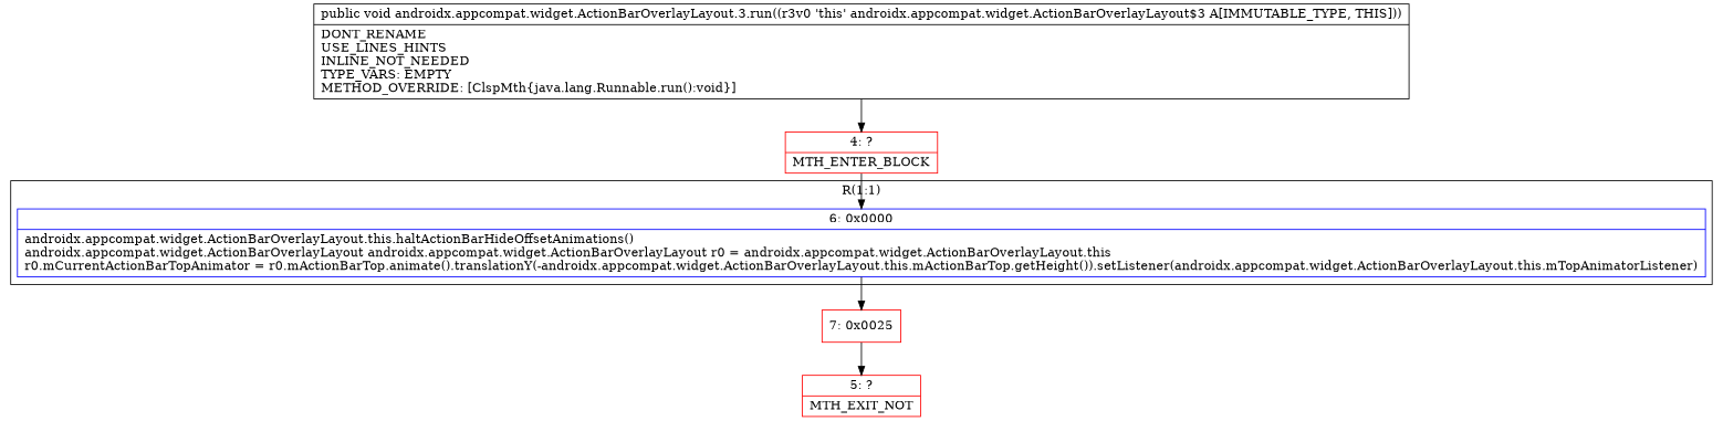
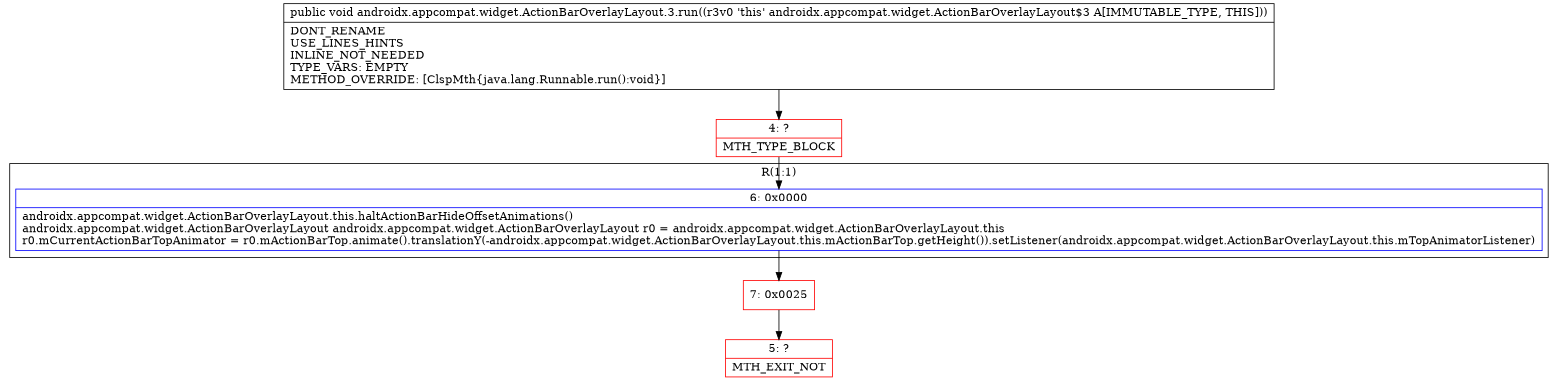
  digraph {
    node [color=red shape=record]
    n1 [color=blue label="{6\:\ 0x0000|androidx.appcompat.widget.ActionBarOverlayLayout.this.haltActionBarHideOffsetAnimations()\landroidx.appcompat.widget.ActionBarOverlayLayout androidx.appcompat.widget.ActionBarOverlayLayout r0 = androidx.appcompat.widget.ActionBarOverlayLayout.this\lr0.mCurrentActionBarTopAnimator = r0.mActionBarTop.animate().translationY(\-androidx.appcompat.widget.ActionBarOverlayLayout.this.mActionBarTop.getHeight()).setListener(androidx.appcompat.widget.ActionBarOverlayLayout.this.mTopAnimatorListener)\l}"]
    n2 [label="{7\:\ 0x0025}"]
    n3 [label="{5\:\ ?|MTH_EXIT_NOT\l}"]
-   n4 [label="{4\:\ ?|MTH_ENTER_BLOCK\l}"]
+   n4 [label="{4\:\ ?|MTH_TYPE_BLOCK\l}"]
    n5 [label="{public void androidx.appcompat.widget.ActionBarOverlayLayout.3.run((r3v0 'this' androidx.appcompat.widget.ActionBarOverlayLayout$3 A[IMMUTABLE_TYPE, THIS]))  | DONT_RENAME\lUSE_LINES_HINTS\lINLINE_NOT_NEEDED\lTYPE_VARS: EMPTY\lMETHOD_OVERRIDE: [ClspMth\{java.lang.Runnable.run():void\}]\l}" color=""]
    subgraph cluster_1 {
      label="R(1:1)"
      n1
    }
    n1 -> n2
    n2 -> n3
    n4 -> n1
    n5 -> n4
  }
